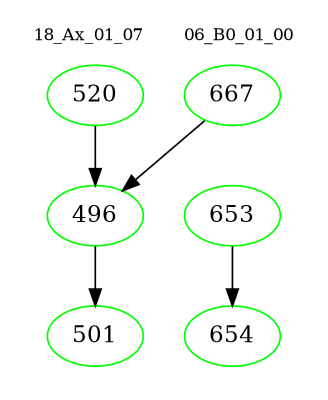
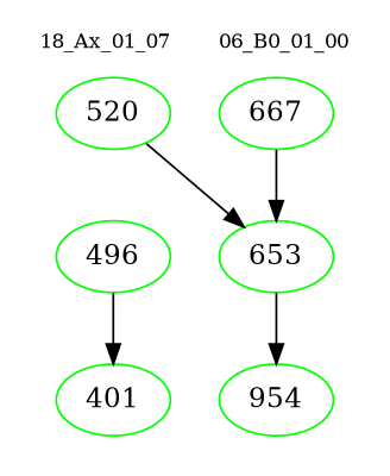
  digraph {
    node [color=green]
    edge [color=black]
    n1 [label=520]
    n2 [label=496]
-   n3 [label=501]
+   n3 [label=401]
    n4 [label=667]
    n5 [label=653]
-   n6 [label=654]
+   n6 [label=954]
    subgraph cluster_1 {
      color=white
      fontsize=10
      label="18_Ax_01_07"
      n1
      n2
      n3
    }
    subgraph cluster_2 {
      color=white
      fontsize=10
      label="06_B0_01_00"
      n4
      n5
      n6
    }
-   n1 -> n2
+   n1 -> n5
    n2 -> n3
-   n4 -> n2
+   n4 -> n5
    n5 -> n6
  }
